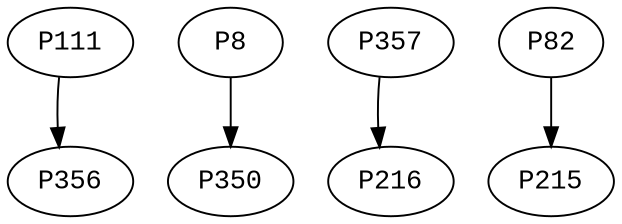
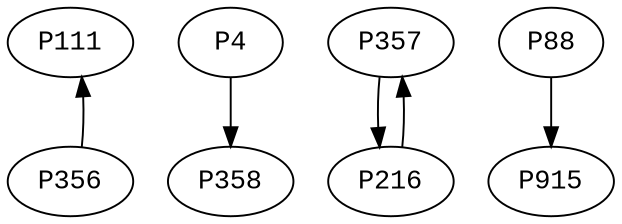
  digraph {
    fontname="Liberation Mono"
    node [fontname="Liberation Mono"]
    edge [fontname="Liberation Mono"]
    n1 [label=P111]
    n2 [label=P356]
-   P4 [label=P8]
-   P358 [label=P350]
+   P4
+   P358
    P357
    P216
-   P88 [label=P82]
-   P215
-   n1 -> n2
+   P88
+   P215 [label=P915]
+   n2 -> n1
    P4 -> P358
    P357 -> P216
+   P216 -> P357
    P88 -> P215
  }
